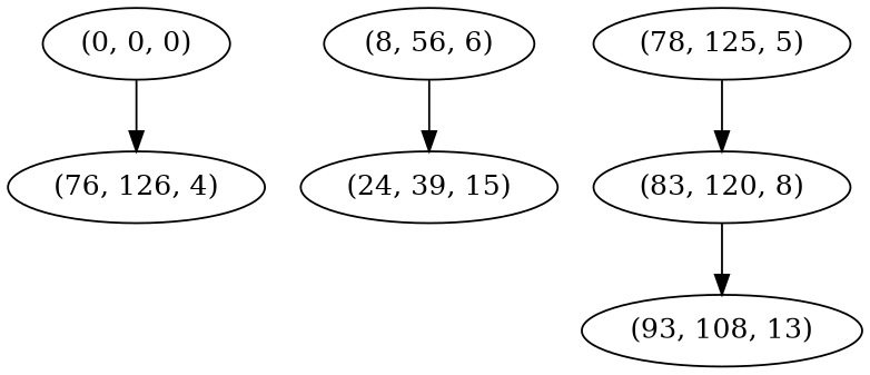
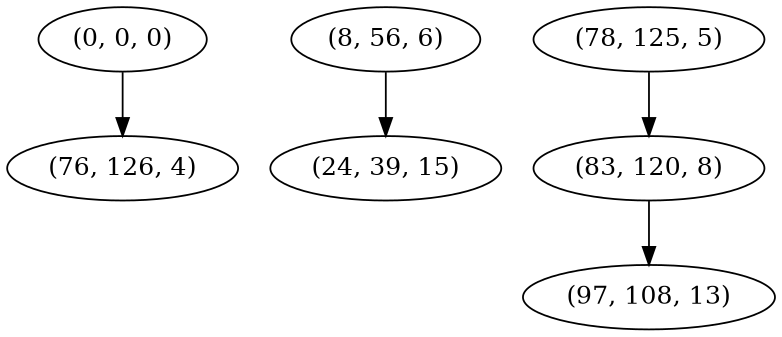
  digraph {
    "(0, 0, 0)"
    "(76, 126, 4)"
    "(8, 56, 6)"
    "(24, 39, 15)"
    "(78, 125, 5)"
    "(83, 120, 8)"
-   "(97, 108, 13)" [label="(93, 108, 13)"]
+   "(97, 108, 13)"
    "(0, 0, 0)" -> "(76, 126, 4)"
    "(8, 56, 6)" -> "(24, 39, 15)"
    "(78, 125, 5)" -> "(83, 120, 8)"
    "(83, 120, 8)" -> "(97, 108, 13)"
  }
